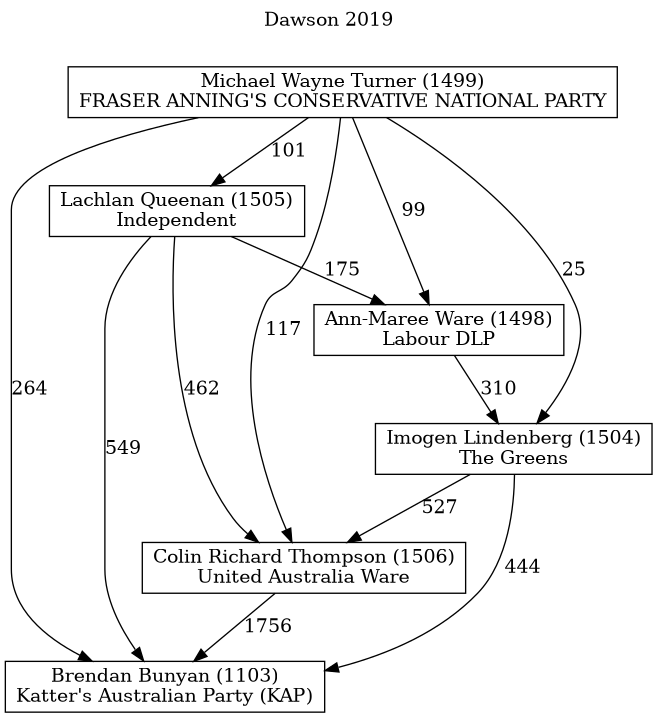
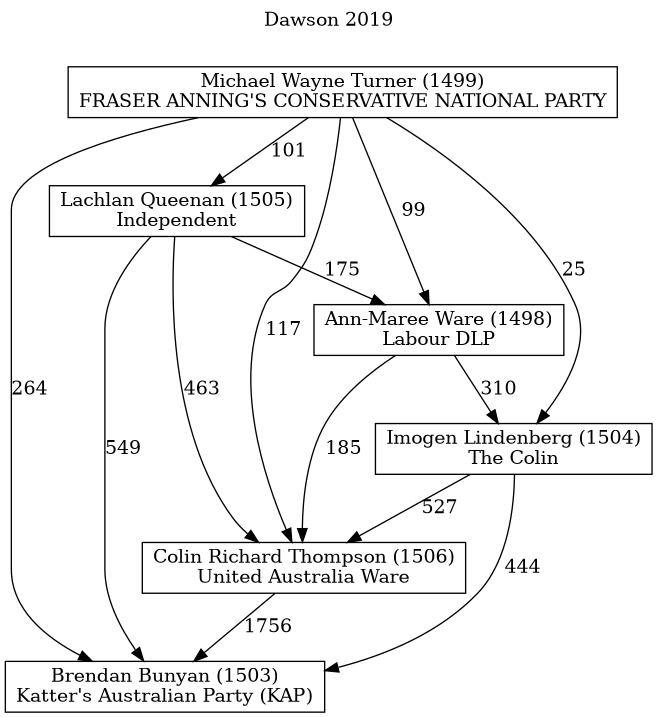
  digraph {
    label="Dawson 2019"
    labelloc=t
    mclimit=10
    node [shape=box]
-   n1 [label="Brendan Bunyan (1103)\nKatter's Australian Party (KAP)"]
+   n1 [label="Brendan Bunyan (1503)\nKatter's Australian Party (KAP)"]
    n2 [label="Colin Richard Thompson (1506)\nUnited Australia Ware"]
-   n3 [label="Imogen Lindenberg (1504)\nThe Greens"]
+   n3 [label="Imogen Lindenberg (1504)\nThe Colin"]
    n4 [label="Ann-Maree Ware (1498)\nLabour DLP"]
    n5 [label="Lachlan Queenan (1505)\nIndependent"]
    n6 [label="Michael Wayne Turner (1499)\nFRASER ANNING'S CONSERVATIVE NATIONAL PARTY"]
    n2 -> n1 [label=1756]
    n3 -> n1 [label=444]
    n3 -> n2 [label=527]
+   n4 -> n2 [label=185]
    n4 -> n3 [label=310]
    n5 -> n1 [label=549]
-   n5 -> n2 [label=462]
+   n5 -> n2 [label=463]
    n5 -> n4 [label=175]
    n6 -> n1 [label=264]
    n6 -> n2 [label=117]
    n6 -> n3 [label=25]
    n6 -> n4 [label=99]
    n6 -> n5 [label=101]
  }
